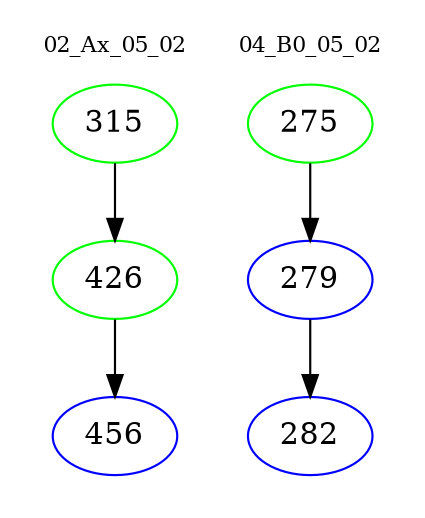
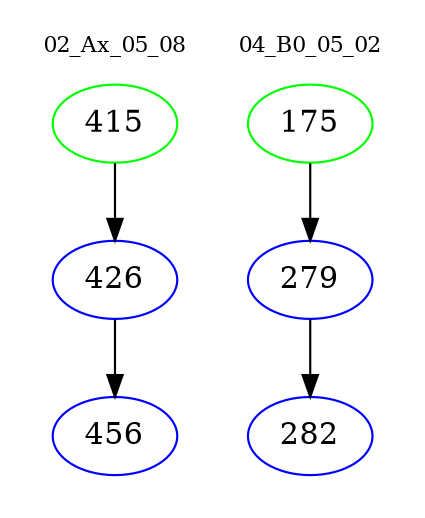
  digraph {
    node [color=blue]
    edge [color=black]
-   n1 [color=green label=315]
-   n2 [color=green label=426]
+   n1 [color=green label=415]
+   n2 [label=426]
    n3 [label=456]
-   n4 [color=green label=275]
+   n4 [color=green label=175]
    n5 [label=279]
    n6 [label=282]
    subgraph cluster_1 {
      color=white
      fontsize=10
-     label="02_Ax_05_02"
+     label="02_Ax_05_08"
      n1
      n2
      n3
    }
    subgraph cluster_2 {
      color=white
      fontsize=10
      label="04_B0_05_02"
      n4
      n5
      n6
    }
    n1 -> n2
    n2 -> n3
    n4 -> n5
    n5 -> n6
  }
